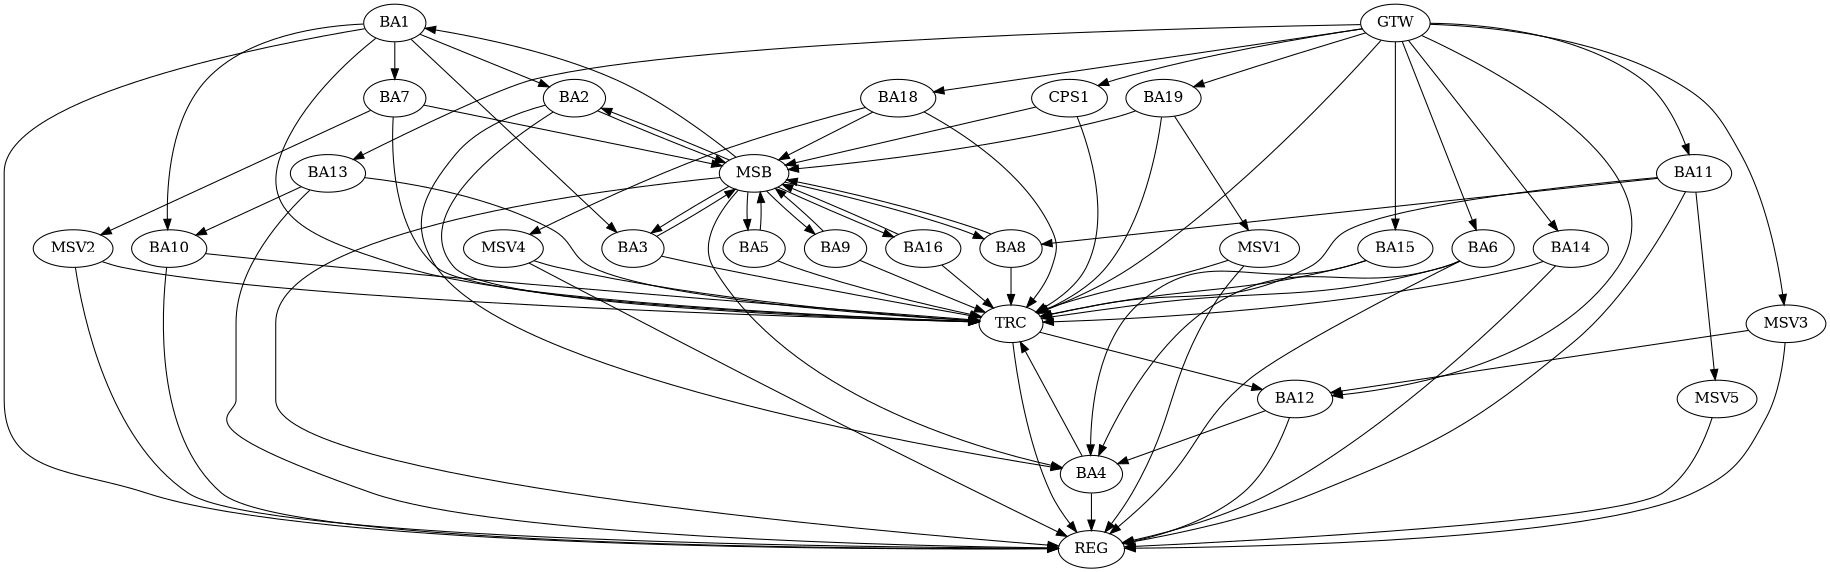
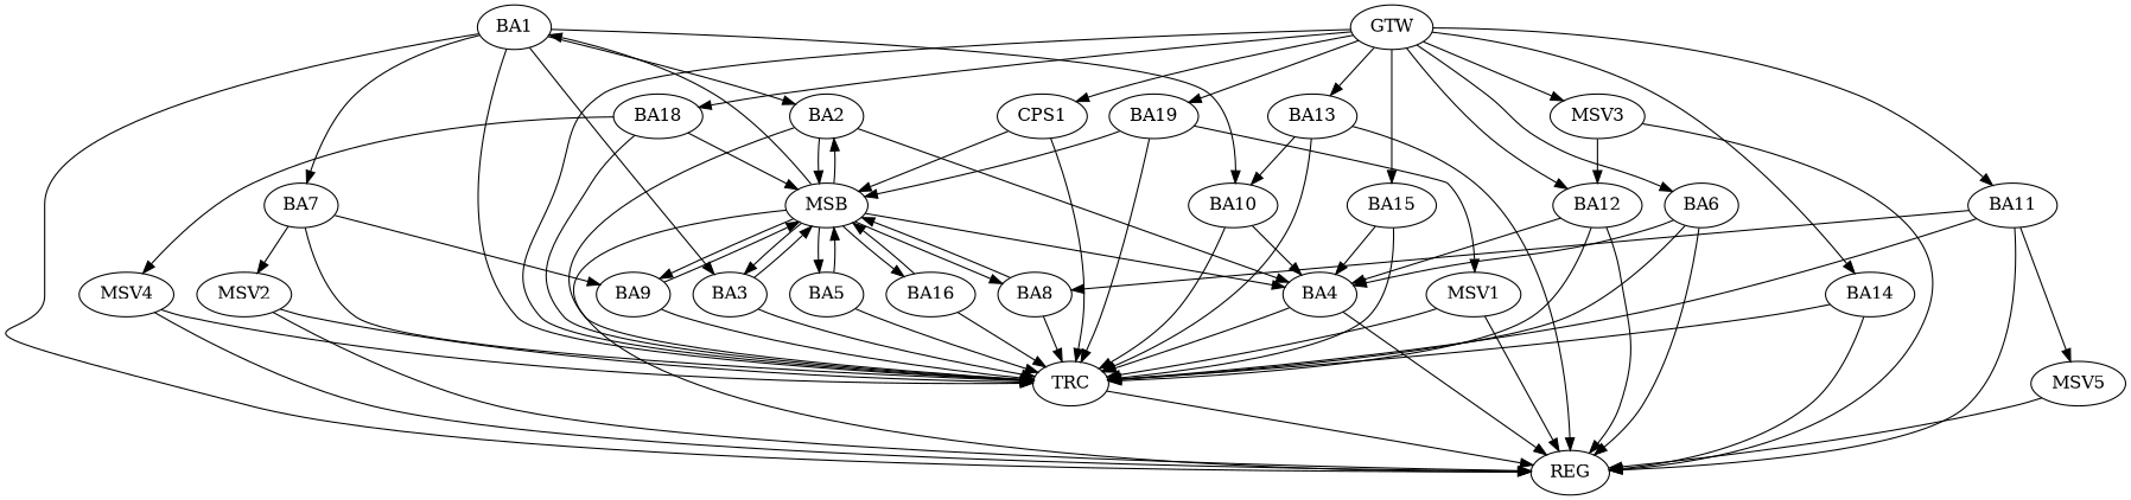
  strict digraph {
    n1 [label=BA1]
    n2 [label=BA2]
    n3 [label=BA3]
    n4 [label=BA7]
    n5 [label=BA10]
    n6 [label=REG]
    n7 [label=TRC]
    n8 [label=MSB]
    n9 [label=BA4]
    n10 [label=MSV2]
    n11 [label=BA5]
    n12 [label=BA8]
    n13 [label=BA9]
    n14 [label=BA16]
    n15 [label=BA6]
    n16 [label=BA11]
    n17 [label=MSV5]
    n18 [label=BA12]
    n19 [label=BA13]
    n20 [label=BA14]
    n21 [label=BA15]
    n22 [label=BA18]
    n23 [label=MSV4]
    n24 [label=BA19]
    n25 [label=MSV1]
    n26 [label=CPS1]
    n27 [label=GTW]
    n28 [label=MSV3]
    n1 -> n2
    n1 -> n3
    n1 -> n4
    n1 -> n5
    n1 -> n6
    n1 -> n7
    n2 -> n7
    n2 -> n8
    n2 -> n9
    n3 -> n7
    n3 -> n8
    n4 -> n7
-   n4 -> n8
+   n4 -> n13
    n4 -> n10
-   n5 -> n6
+   n5 -> n9
    n5 -> n7
    n7 -> n6
    n8 -> n1
    n8 -> n2
    n8 -> n3
    n8 -> n6
    n8 -> n9
    n8 -> n11
    n8 -> n12
    n8 -> n13
    n8 -> n14
    n9 -> n6
    n9 -> n7
    n10 -> n6
    n10 -> n7
    n11 -> n7
    n11 -> n8
    n12 -> n7
    n12 -> n8
    n13 -> n7
    n13 -> n8
    n14 -> n7
    n14 -> n8
    n15 -> n6
    n15 -> n7
    n15 -> n9
    n16 -> n6
    n16 -> n7
    n16 -> n12
    n16 -> n17
    n17 -> n6
    n18 -> n6
-   n7 -> n18
+   n18 -> n7
    n18 -> n9
    n19 -> n5
    n19 -> n6
    n19 -> n7
    n20 -> n6
    n20 -> n7
    n21 -> n7
    n21 -> n9
    n22 -> n7
    n22 -> n8
    n22 -> n23
    n23 -> n6
    n23 -> n7
    n24 -> n7
    n24 -> n8
    n24 -> n25
    n25 -> n6
    n25 -> n7
    n26 -> n7
    n26 -> n8
    n27 -> n7
    n27 -> n15
    n27 -> n16
    n27 -> n18
    n27 -> n19
    n27 -> n20
    n27 -> n21
    n27 -> n22
    n27 -> n24
    n27 -> n26
    n27 -> n28
    n28 -> n6
    n28 -> n18
  }
